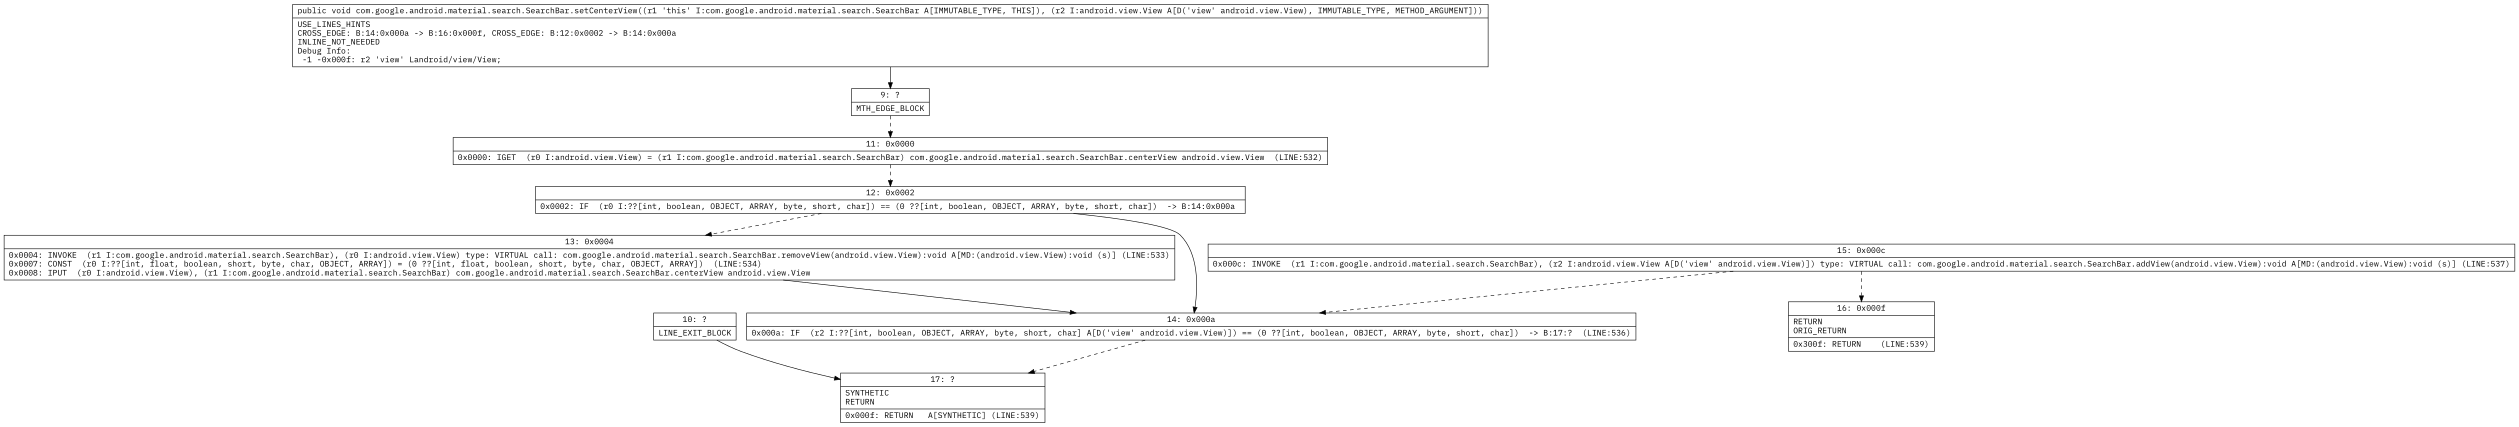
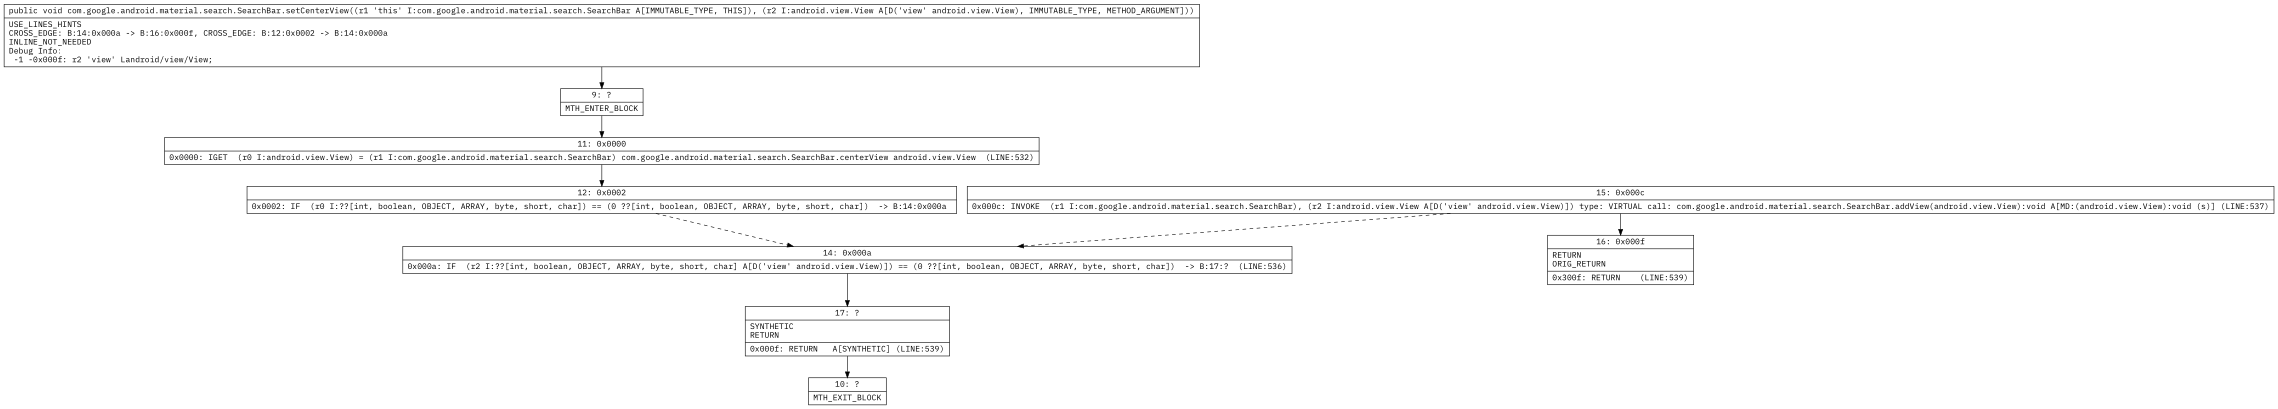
  digraph {
    fontname="IBM Plex Mono"
    node [fontname="IBM Plex Mono" shape=record]
    edge [fontname="IBM Plex Mono"]
-   n1 [label="{9\:\ ?|MTH_EDGE_BLOCK\l}"]
+   n1 [label="{9\:\ ?|MTH_ENTER_BLOCK\l}"]
    n2 [label="{11\:\ 0x0000|0x0000: IGET  (r0 I:android.view.View) = (r1 I:com.google.android.material.search.SearchBar) com.google.android.material.search.SearchBar.centerView android.view.View  (LINE:532)\l}"]
    n3 [label="{12\:\ 0x0002|0x0002: IF  (r0 I:??[int, boolean, OBJECT, ARRAY, byte, short, char]) == (0 ??[int, boolean, OBJECT, ARRAY, byte, short, char])  \-\> B:14:0x000a \l}"]
-   n4 [label="{13\:\ 0x0004|0x0004: INVOKE  (r1 I:com.google.android.material.search.SearchBar), (r0 I:android.view.View) type: VIRTUAL call: com.google.android.material.search.SearchBar.removeView(android.view.View):void A[MD:(android.view.View):void (s)] (LINE:533)\l0x0007: CONST  (r0 I:??[int, float, boolean, short, byte, char, OBJECT, ARRAY]) = (0 ??[int, float, boolean, short, byte, char, OBJECT, ARRAY])  (LINE:534)\l0x0008: IPUT  (r0 I:android.view.View), (r1 I:com.google.android.material.search.SearchBar) com.google.android.material.search.SearchBar.centerView android.view.View \l}"]
    n5 [label="{14\:\ 0x000a|0x000a: IF  (r2 I:??[int, boolean, OBJECT, ARRAY, byte, short, char] A[D('view' android.view.View)]) == (0 ??[int, boolean, OBJECT, ARRAY, byte, short, char])  \-\> B:17:?  (LINE:536)\l}"]
    n6 [label="{17\:\ ?|SYNTHETIC\lRETURN\l|0x000f: RETURN   A[SYNTHETIC] (LINE:539)\l}"]
    n7 [label="{15\:\ 0x000c|0x000c: INVOKE  (r1 I:com.google.android.material.search.SearchBar), (r2 I:android.view.View A[D('view' android.view.View)]) type: VIRTUAL call: com.google.android.material.search.SearchBar.addView(android.view.View):void A[MD:(android.view.View):void (s)] (LINE:537)\l}"]
    n8 [label="{16\:\ 0x000f|RETURN\lORIG_RETURN\l|0x300f: RETURN    (LINE:539)\l}"]
-   n9 [label="{10\:\ ?|LINE_EXIT_BLOCK\l}"]
+   n9 [label="{10\:\ ?|MTH_EXIT_BLOCK\l}"]
    n10 [label="{public void com.google.android.material.search.SearchBar.setCenterView((r1 'this' I:com.google.android.material.search.SearchBar A[IMMUTABLE_TYPE, THIS]), (r2 I:android.view.View A[D('view' android.view.View), IMMUTABLE_TYPE, METHOD_ARGUMENT]))  | USE_LINES_HINTS\lCROSS_EDGE: B:14:0x000a \-\> B:16:0x000f, CROSS_EDGE: B:12:0x0002 \-\> B:14:0x000a\lINLINE_NOT_NEEDED\lDebug Info:\l  \-1 \-0x000f: r2 'view' Landroid\/view\/View;\l}"]
-   n1 -> n2 [style=dashed]
-   n2 -> n3 [style=dashed]
-   n3 -> n4 [style=dashed]
-   n3 -> n5
-   n4 -> n5
-   n5 -> n6 [style=dashed]
-   n9 -> n6
+   n1 -> n2
+   n2 -> n3
+   n3 -> n5 [style=dashed]
+   n5 -> n6
+   n6 -> n9
    n7 -> n5 [style=dashed]
-   n7 -> n8 [style=dashed]
+   n7 -> n8
    n10 -> n1
  }
